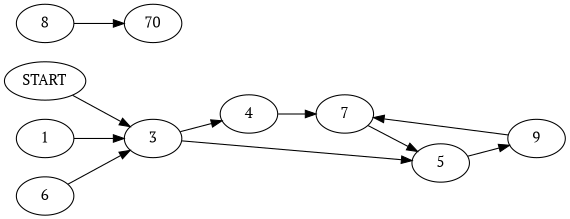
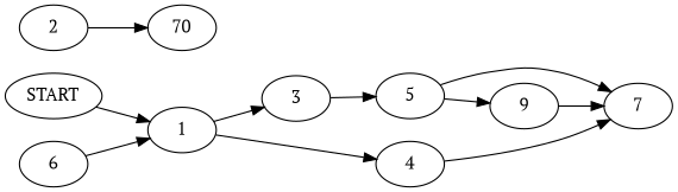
  digraph {
    fontname="PT Serif"
    rankdir=LR
    node [fontname="PT Serif"]
    edge [fontname="PT Serif"]
    n1 [label=START]
    1
    3
    n4 [label=70]
-   8
+   8 [label=2]
    4
    5
    6
    7
    9
-   n1 -> 3
+   n1 -> 1
    1 -> 3
-   3 -> 4
+   1 -> 4
    3 -> 5
    8 -> n4
    4 -> 7
-   7 -> 5
+   5 -> 7
    5 -> 9
-   6 -> 3
+   6 -> 1
    9 -> 7
  }
